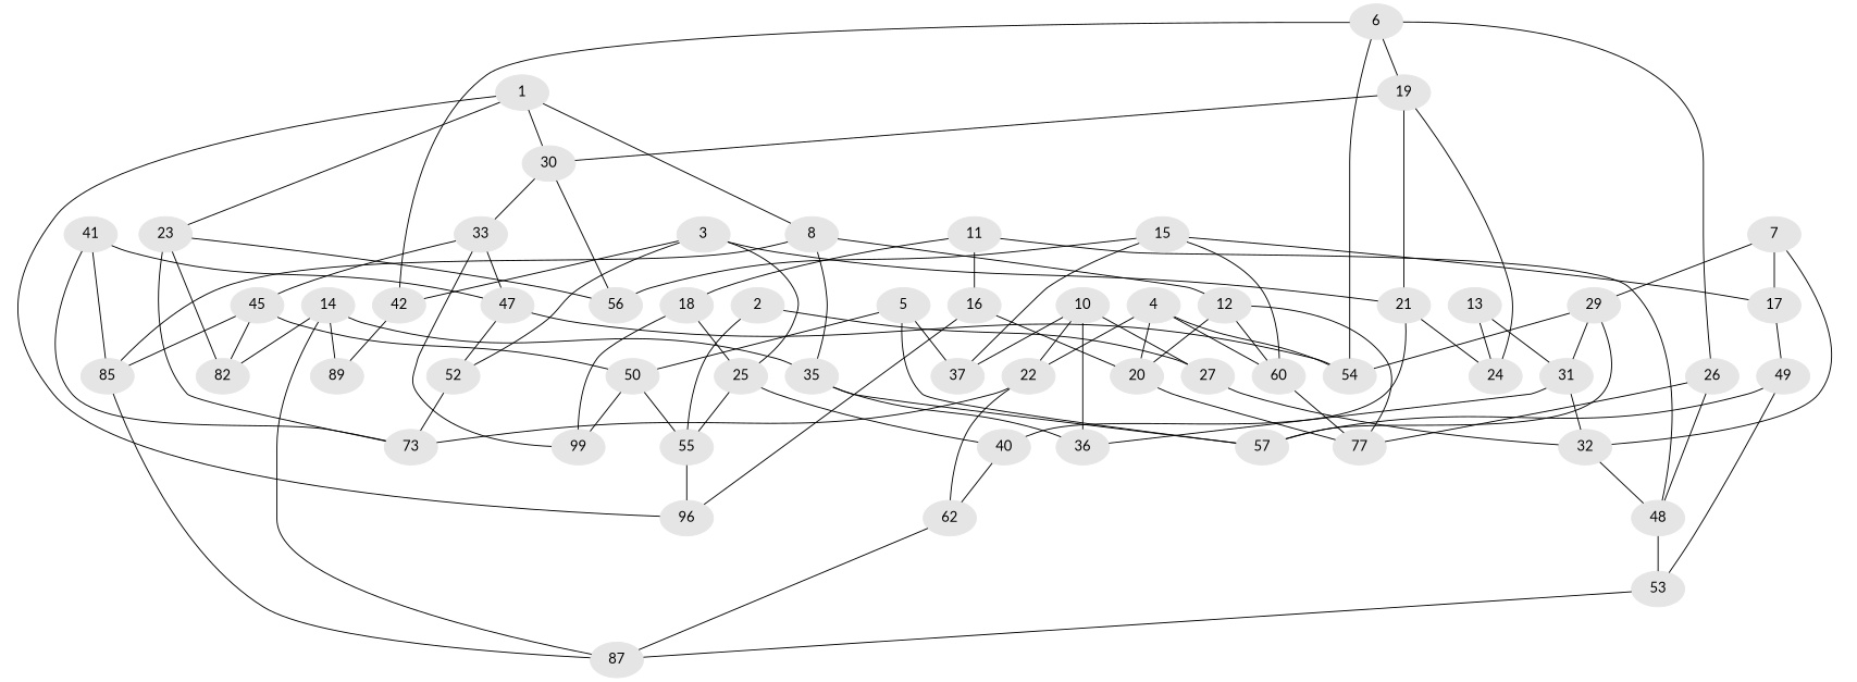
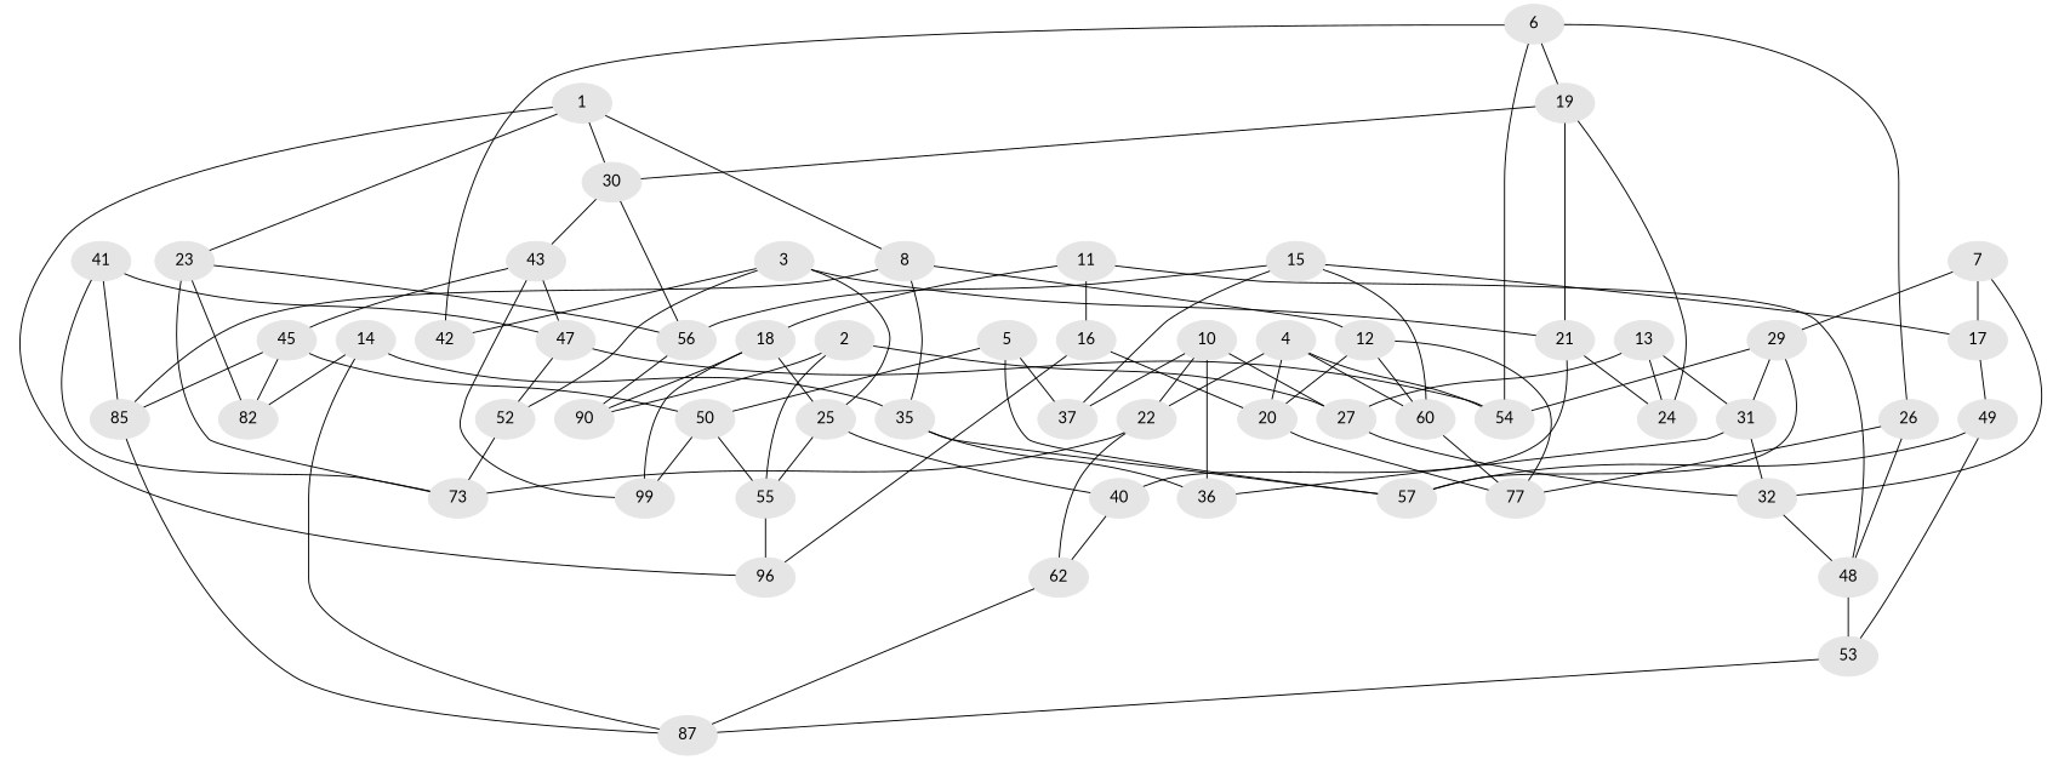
  graph {
    fontname=Lato
    node [color=gray90 fontname=Lato style=filled]
    edge [fontname=Lato]
    1 [super="+76"]
    8 [super="+28"]
    23 [super="+68"]
    30 [super="+80"]
    96
    12 [super="+39"]
    35 [super="+43"]
    85 [super="+86"]
    82
    56 [super="+70"]
    73 [super="+79"]
-   33 [super="+75"]
+   33 [super="+75" label=43]
    2 [super="+100"]
    27 [super="+63"]
    55 [super="+74"]
+   90
    32 [super="+94"]
    3 [super="+44"]
    21 [super="+69"]
    25 [super="+61"]
    42
    52
    24
    40
-   89
    4 [super="+51"]
    20 [super="+64"]
    22 [super="+65"]
    54 [super="+92"]
    60 [super="+72"]
    77 [super="+95"]
    62
    5 [super="+67"]
    37 [super="+59"]
    50 [super="+91"]
    57 [super="+98"]
    99
    6 [super="+9"]
    19 [super="+84"]
    26
    48 [super="+83"]
    7
    17
    29 [super="+88"]
    49
    31 [super="+78"]
    36
    87 [super="+93"]
    10 [super="+71"]
    11
    16
    18 [super="+46"]
    53
    13
    14 [super="+38"]
    15 [super="+81"]
    45 [super="+58"]
    47 [super="+97"]
    41 [super="+66"]
    1 -- 8
    1 -- 23
    1 -- 30
    1 -- 96
    8 -- 12
    8 -- 35
    8 -- 85
    23 -- 82
    23 -- 56
    23 -- 73
    30 -- 56
    30 -- 33
    12 -- 20
    12 -- 60
    12 -- 77
    35 -- 57
    35 -- 36
    85 -- 87
+   56 -- 90
    33 -- 99
    33 -- 45
    33 -- 47
    2 -- 27
    2 -- 55
+   2 -- 90
    27 -- 32
    55 -- 96
    32 -- 48
    3 -- 21
    3 -- 25
    3 -- 42
    3 -- 52
    21 -- 24
    21 -- 40
    25 -- 55
    25 -- 40
-   42 -- 89
    52 -- 73
    40 -- 62
    4 -- 20
    4 -- 22
    4 -- 54
    4 -- 60
    20 -- 77
    22 -- 73
    22 -- 62
    60 -- 77
    62 -- 87
    5 -- 37 [weight=2]
    5 -- 50
    5 -- 57
    50 -- 55
    50 -- 99
    6 -- 42
    6 -- 54
    6 -- 19
    6 -- 26
    19 -- 30
    19 -- 21
    19 -- 24
    26 -- 77
    26 -- 48
    48 -- 53
    7 -- 32
    7 -- 17
    7 -- 29
    17 -- 49
    29 -- 54
    29 -- 57
    29 -- 31
    49 -- 57
    49 -- 53
    31 -- 32
    31 -- 36
    10 -- 27
    10 -- 22
    10 -- 37
    10 -- 36
    11 -- 48
    11 -- 16
    11 -- 18
    16 -- 96
    16 -- 20
+   18 -- 90
    18 -- 25
    18 -- 99
    53 -- 87
+   13 -- 27
    13 -- 24
    13 -- 31
    14 -- 35
    14 -- 82
-   14 -- 89
    14 -- 87
    15 -- 56
    15 -- 60
    15 -- 37
    15 -- 17
    45 -- 85
    45 -- 82
    45 -- 50
    47 -- 52
    47 -- 54
    41 -- 85
    41 -- 73
    41 -- 47
  }
